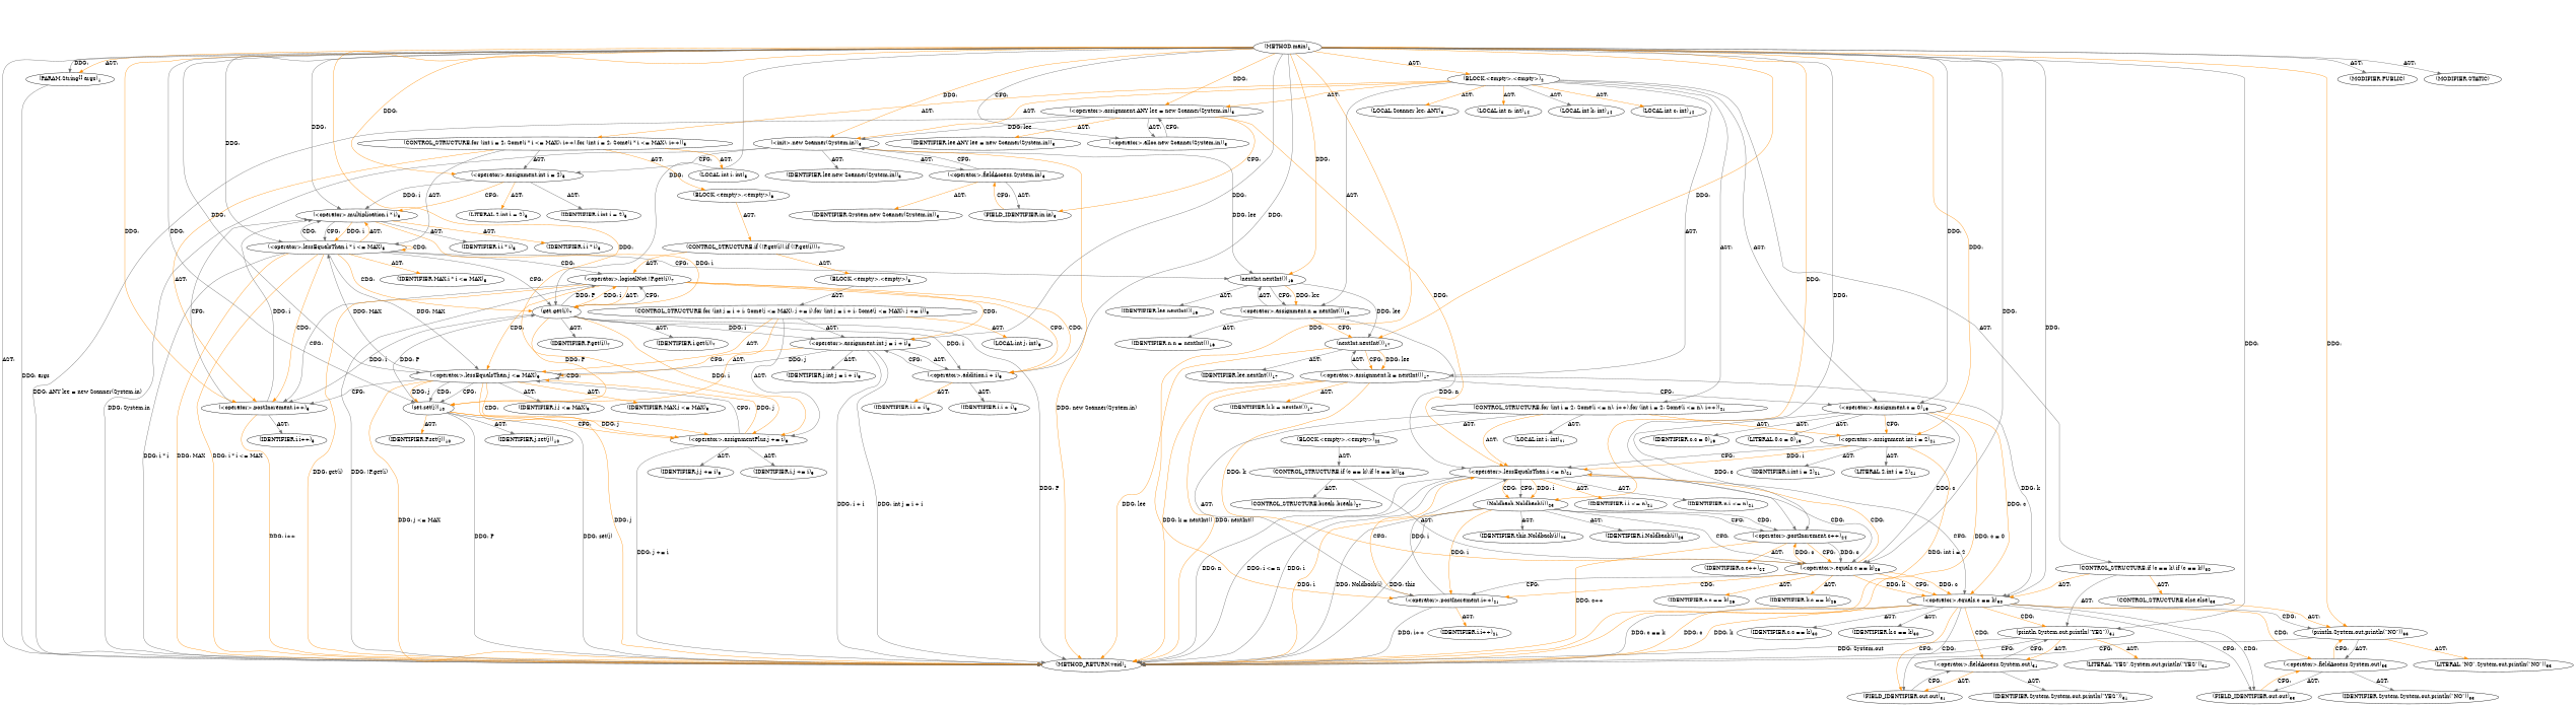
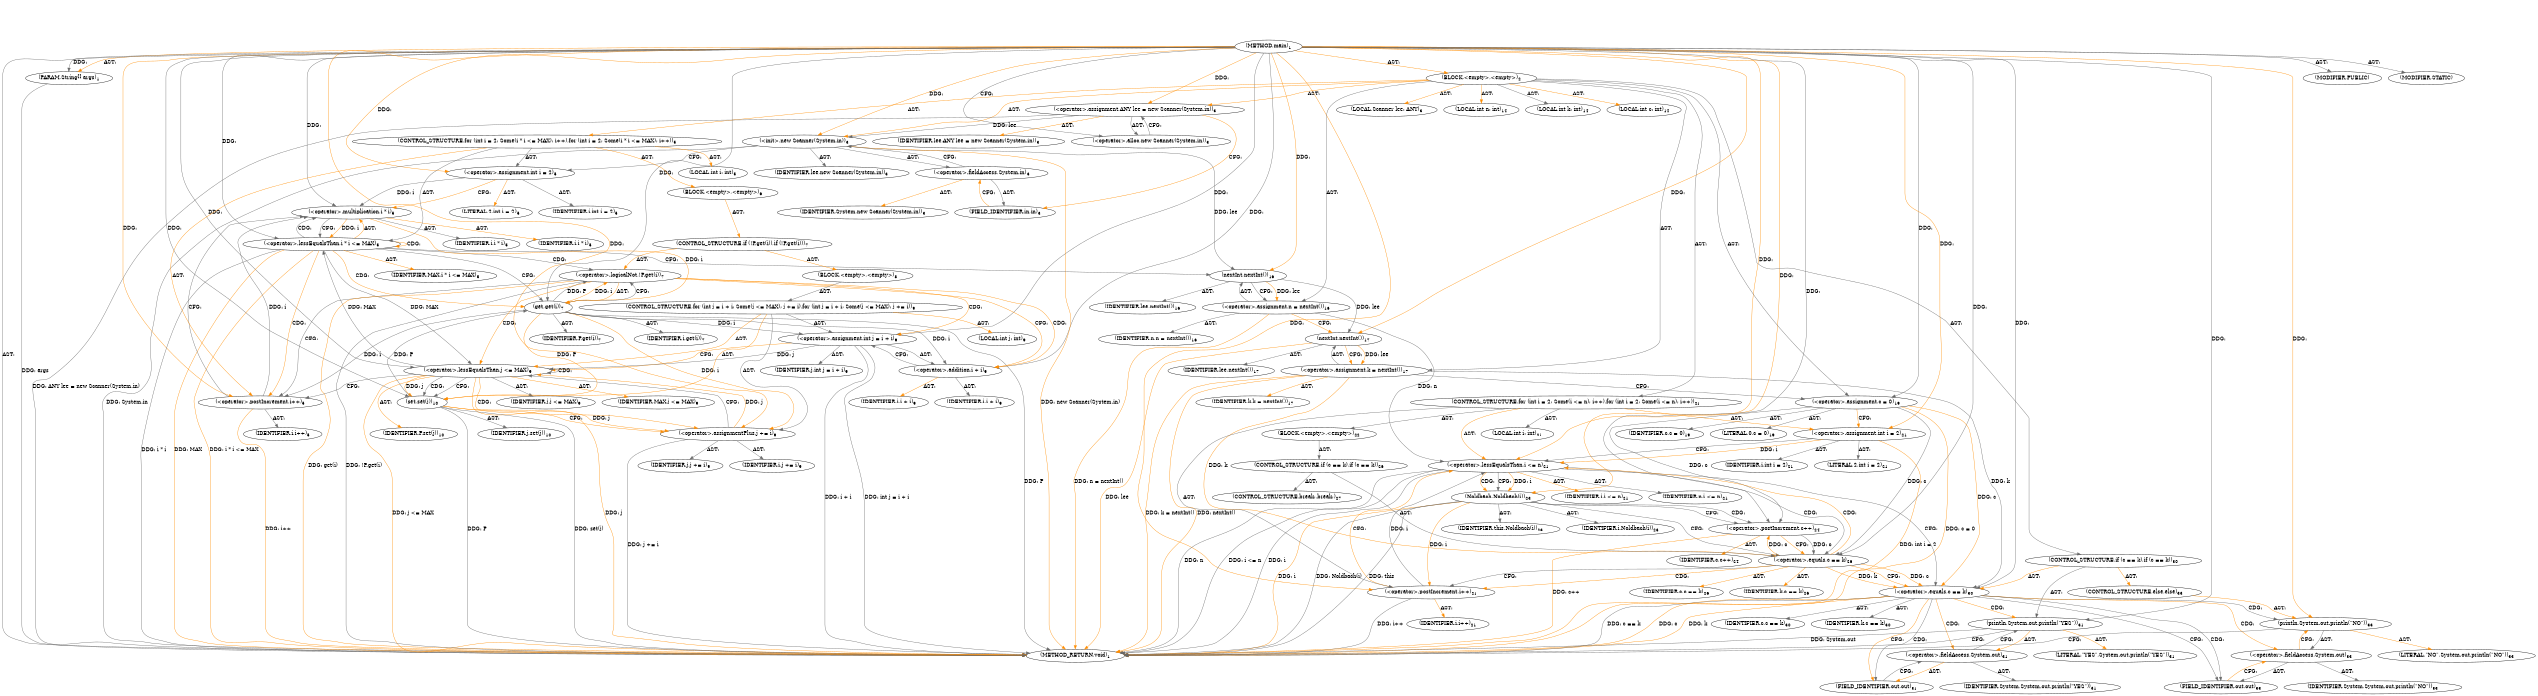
  digraph {
    edge [color=gray40]
    n1 [label=<(METHOD,main)<SUB>1</SUB>>]
    n2 [label=<(PARAM,String[] args)<SUB>1</SUB>>]
    n3 [label=<(BLOCK,&lt;empty&gt;,&lt;empty&gt;)<SUB>2</SUB>>]
    n4 [label=<(&lt;operator&gt;.assignment,ANY lee = new Scanner(System.in))<SUB>3</SUB>>]
    n5 [label=<(&lt;operator&gt;.alloc,new Scanner(System.in))<SUB>3</SUB>>]
    n6 [label=<(&lt;init&gt;,new Scanner(System.in))<SUB>3</SUB>>]
    n7 [label=<(&lt;operator&gt;.assignment,int i = 2)<SUB>5</SUB>>]
    n8 [label=<(&lt;operator&gt;.lessEqualsThan,i * i &lt;= MAX)<SUB>5</SUB>>]
    n9 [label=<(&lt;operator&gt;.multiplication,i * i)<SUB>5</SUB>>]
    n10 [label=<(&lt;operator&gt;.postIncrement,i++)<SUB>5</SUB>>]
    n11 [label=<(get,get(i))<SUB>7</SUB>>]
    n12 [label=<(&lt;operator&gt;.assignment,int j = i + i)<SUB>9</SUB>>]
    n13 [label=<(&lt;operator&gt;.addition,i + i)<SUB>9</SUB>>]
    n14 [label=<(&lt;operator&gt;.lessEqualsThan,j &lt;= MAX)<SUB>9</SUB>>]
    n15 [label=<(&lt;operator&gt;.assignmentPlus,j += i)<SUB>9</SUB>>]
    n16 [label=<(set,set(j))<SUB>10</SUB>>]
    n17 [label=<(nextInt,nextInt())<SUB>16</SUB>>]
    n18 [label=<(nextInt,nextInt())<SUB>17</SUB>>]
    n19 [label=<(&lt;operator&gt;.assignment,c = 0)<SUB>19</SUB>>]
    n20 [label=<(&lt;operator&gt;.assignment,int i = 2)<SUB>21</SUB>>]
    n21 [label=<(&lt;operator&gt;.lessEqualsThan,i &lt;= n)<SUB>21</SUB>>]
    n22 [label=<(&lt;operator&gt;.postIncrement,i++)<SUB>21</SUB>>]
    n23 [label=<(Noldbach,Noldbach(i))<SUB>23</SUB>>]
    n24 [label=<(&lt;operator&gt;.postIncrement,c++)<SUB>24</SUB>>]
    n25 [label=<(&lt;operator&gt;.equals,c == k)<SUB>26</SUB>>]
    n26 [label=<(&lt;operator&gt;.equals,c == k)<SUB>30</SUB>>]
    n27 [label=<(println,System.out.println(&quot;YES&quot;))<SUB>31</SUB>>]
    n28 [label=<(println,System.out.println(&quot;NO&quot;))<SUB>33</SUB>>]
    n29 [label=<(MODIFIER,PUBLIC)>]
    n30 [label=<(MODIFIER,STATIC)>]
    n31 [label=<(METHOD_RETURN,void)<SUB>1</SUB>>]
    n32 [label=<(LOCAL,Scanner lee: ANY)<SUB>3</SUB>>]
    n33 [label=<(CONTROL_STRUCTURE,for (int i = 2; Some(i * i &lt;= MAX); i++),for (int i = 2; Some(i * i &lt;= MAX); i++))<SUB>5</SUB>>]
    n34 [label=<(LOCAL,int n: int)<SUB>14</SUB>>]
    n35 [label=<(LOCAL,int k: int)<SUB>14</SUB>>]
    n36 [label=<(LOCAL,int c: int)<SUB>14</SUB>>]
    n37 [label=<(&lt;operator&gt;.assignment,n = nextInt())<SUB>16</SUB>>]
    n38 [label=<(&lt;operator&gt;.assignment,k = nextInt())<SUB>17</SUB>>]
    n39 [label=<(CONTROL_STRUCTURE,for (int i = 2; Some(i &lt;= n); i++),for (int i = 2; Some(i &lt;= n); i++))<SUB>21</SUB>>]
    n40 [label=<(CONTROL_STRUCTURE,if (c == k),if (c == k))<SUB>30</SUB>>]
    n41 [label=<(IDENTIFIER,lee,ANY lee = new Scanner(System.in))<SUB>3</SUB>>]
    n42 [label=<(FIELD_IDENTIFIER,in,in)<SUB>3</SUB>>]
    n43 [label=<(IDENTIFIER,lee,new Scanner(System.in))<SUB>3</SUB>>]
    n44 [label=<(&lt;operator&gt;.fieldAccess,System.in)<SUB>3</SUB>>]
    n45 [label=<(IDENTIFIER,i,int i = 2)<SUB>5</SUB>>]
    n46 [label=<(LITERAL,2,int i = 2)<SUB>5</SUB>>]
    n47 [label=<(IDENTIFIER,MAX,i * i &lt;= MAX)<SUB>5</SUB>>]
    n48 [label=<(&lt;operator&gt;.logicalNot,!P.get(i))<SUB>7</SUB>>]
    n49 [label=<(IDENTIFIER,i,i * i)<SUB>5</SUB>>]
    n50 [label=<(IDENTIFIER,i,i * i)<SUB>5</SUB>>]
    n51 [label=<(IDENTIFIER,i,i++)<SUB>5</SUB>>]
    n52 [label=<(IDENTIFIER,P,get(i))<SUB>7</SUB>>]
    n53 [label=<(IDENTIFIER,i,get(i))<SUB>7</SUB>>]
    n54 [label=<(IDENTIFIER,j,int j = i + i)<SUB>9</SUB>>]
    n55 [label=<(IDENTIFIER,i,i + i)<SUB>9</SUB>>]
    n56 [label=<(IDENTIFIER,i,i + i)<SUB>9</SUB>>]
    n57 [label=<(IDENTIFIER,j,j &lt;= MAX)<SUB>9</SUB>>]
    n58 [label=<(IDENTIFIER,MAX,j &lt;= MAX)<SUB>9</SUB>>]
    n59 [label=<(IDENTIFIER,j,j += i)<SUB>9</SUB>>]
    n60 [label=<(IDENTIFIER,i,j += i)<SUB>9</SUB>>]
    n61 [label=<(IDENTIFIER,P,set(j))<SUB>10</SUB>>]
    n62 [label=<(IDENTIFIER,j,set(j))<SUB>10</SUB>>]
    n63 [label=<(IDENTIFIER,lee,nextInt())<SUB>16</SUB>>]
    n64 [label=<(IDENTIFIER,lee,nextInt())<SUB>17</SUB>>]
    n65 [label=<(IDENTIFIER,c,c = 0)<SUB>19</SUB>>]
    n66 [label=<(LITERAL,0,c = 0)<SUB>19</SUB>>]
    n67 [label=<(IDENTIFIER,i,int i = 2)<SUB>21</SUB>>]
    n68 [label=<(LITERAL,2,int i = 2)<SUB>21</SUB>>]
    n69 [label=<(IDENTIFIER,i,i &lt;= n)<SUB>21</SUB>>]
    n70 [label=<(IDENTIFIER,n,i &lt;= n)<SUB>21</SUB>>]
    n71 [label=<(IDENTIFIER,i,i++)<SUB>21</SUB>>]
    n72 [label=<(IDENTIFIER,this,Noldbach(i))<SUB>23</SUB>>]
    n73 [label=<(IDENTIFIER,i,Noldbach(i))<SUB>23</SUB>>]
    n74 [label=<(IDENTIFIER,c,c++)<SUB>24</SUB>>]
    n75 [label=<(IDENTIFIER,c,c == k)<SUB>26</SUB>>]
    n76 [label=<(IDENTIFIER,k,c == k)<SUB>26</SUB>>]
    n77 [label=<(IDENTIFIER,c,c == k)<SUB>30</SUB>>]
    n78 [label=<(IDENTIFIER,k,c == k)<SUB>30</SUB>>]
    n79 [label=<(&lt;operator&gt;.fieldAccess,System.out)<SUB>31</SUB>>]
    n80 [label=<(FIELD_IDENTIFIER,out,out)<SUB>31</SUB>>]
    n81 [label=<(&lt;operator&gt;.fieldAccess,System.out)<SUB>33</SUB>>]
    n82 [label=<(FIELD_IDENTIFIER,out,out)<SUB>33</SUB>>]
    n83 [label=<(LITERAL,&quot;YES&quot;,System.out.println(&quot;YES&quot;))<SUB>31</SUB>>]
    n84 [label=<(LITERAL,&quot;NO&quot;,System.out.println(&quot;NO&quot;))<SUB>33</SUB>>]
    n85 [label=<(LOCAL,int i: int)<SUB>5</SUB>>]
    n86 [label=<(BLOCK,&lt;empty&gt;,&lt;empty&gt;)<SUB>6</SUB>>]
    n87 [label=<(IDENTIFIER,n,n = nextInt())<SUB>16</SUB>>]
    n88 [label=<(IDENTIFIER,k,k = nextInt())<SUB>17</SUB>>]
    n89 [label=<(LOCAL,int i: int)<SUB>21</SUB>>]
    n90 [label=<(BLOCK,&lt;empty&gt;,&lt;empty&gt;)<SUB>22</SUB>>]
    n91 [label=<(CONTROL_STRUCTURE,else,else)<SUB>33</SUB>>]
    n92 [label=<(IDENTIFIER,System,new Scanner(System.in))<SUB>3</SUB>>]
    n93 [label=<(CONTROL_STRUCTURE,if (!P.get(i)),if (!P.get(i)))<SUB>7</SUB>>]
    n94 [label=<(BLOCK,&lt;empty&gt;,&lt;empty&gt;)<SUB>8</SUB>>]
    n95 [label=<(CONTROL_STRUCTURE,for (int j = i + i; Some(j &lt;= MAX); j += i),for (int j = i + i; Some(j &lt;= MAX); j += i))<SUB>9</SUB>>]
    n96 [label=<(LOCAL,int j: int)<SUB>9</SUB>>]
    n97 [label=<(CONTROL_STRUCTURE,if (c == k),if (c == k))<SUB>26</SUB>>]
    n98 [label=<(CONTROL_STRUCTURE,break;,break;)<SUB>27</SUB>>]
    n99 [label=<(IDENTIFIER,System,System.out.println(&quot;YES&quot;))<SUB>31</SUB>>]
    n100 [label=<(IDENTIFIER,System,System.out.println(&quot;NO&quot;))<SUB>33</SUB>>]
    n1 -> n2 [color=darkorange label="AST: "]
    n1 -> n2 [label="DDG: "]
    n1 -> n3 [color=darkorange label="AST: "]
    n1 -> n4 [color=darkorange label="DDG: "]
    n1 -> n5 [label="CFG: "]
    n1 -> n6 [color=darkorange label="DDG: "]
    n1 -> n7 [color=darkorange label="DDG: "]
    n1 -> n8 [label="DDG: "]
    n1 -> n9 [label="DDG: "]
    n1 -> n10 [color=darkorange label="DDG: "]
    n1 -> n11 [label="DDG: "]
    n1 -> n12 [label="DDG: "]
    n1 -> n13 [label="DDG: "]
    n1 -> n14 [label="DDG: "]
    n1 -> n15 [color=darkorange label="DDG: "]
    n1 -> n16 [label="DDG: "]
    n1 -> n17 [color=darkorange label="DDG: "]
    n1 -> n18 [color=darkorange label="DDG: "]
    n1 -> n19 [label="DDG: "]
    n1 -> n20 [color=darkorange label="DDG: "]
-   n4 -> n21 [color=darkorange label="DDG: "]
+   n1 -> n21 [color=darkorange label="DDG: "]
    n1 -> n22 [color=darkorange label="DDG: "]
    n1 -> n23 [color=darkorange label="DDG: "]
    n1 -> n24 [label="DDG: "]
    n1 -> n25 [label="DDG: "]
    n1 -> n26 [label="DDG: "]
    n1 -> n27 [label="DDG: "]
    n1 -> n28 [color=darkorange label="DDG: "]
    n1 -> n29 [label="AST: "]
    n1 -> n30 [label="AST: "]
    n1 -> n31 [label="AST: "]
    n2 -> n31 [label="DDG: args"]
    n3 -> n4 [color=darkorange label="AST: "]
    n3 -> n6 [color=darkorange label="AST: "]
    n3 -> n19 [label="AST: "]
    n3 -> n32 [color=darkorange label="AST: "]
    n3 -> n33 [color=darkorange label="AST: "]
    n3 -> n34 [color=darkorange label="AST: "]
    n3 -> n35 [label="AST: "]
    n3 -> n36 [color=darkorange label="AST: "]
    n3 -> n37 [label="AST: "]
    n3 -> n38 [label="AST: "]
    n3 -> n39 [label="AST: "]
    n3 -> n40 [label="AST: "]
    n4 -> n5 [label="AST: "]
    n4 -> n6 [label="DDG: lee"]
    n4 -> n31 [label="DDG: ANY lee = new Scanner(System.in)"]
    n4 -> n41 [color=darkorange label="AST: "]
    n4 -> n42 [color=darkorange label="CFG: "]
    n5 -> n4 [label="CFG: "]
    n6 -> n7 [label="CFG: "]
    n6 -> n17 [label="DDG: lee"]
    n6 -> n31 [label="DDG: System.in"]
    n6 -> n31 [color=darkorange label="DDG: new Scanner(System.in)"]
    n6 -> n43 [label="AST: "]
    n6 -> n44 [label="AST: "]
    n7 -> n9 [color=darkorange label="CFG: "]
    n7 -> n9 [label="DDG: i"]
    n7 -> n45 [label="AST: "]
    n7 -> n46 [color=darkorange label="AST: "]
    n8 -> n8 [color=darkorange label="CDG: "]
    n8 -> n9 [color=darkorange label="AST: "]
    n8 -> n9 [label="CDG: "]
    n8 -> n10 [color=darkorange label="CDG: "]
    n8 -> n11 [label="CFG: "]
    n8 -> n11 [color=darkorange label="CDG: "]
    n8 -> n14 [label="DDG: MAX"]
    n8 -> n17 [label="CFG: "]
    n8 -> n31 [label="DDG: i * i"]
    n8 -> n31 [color=darkorange label="DDG: MAX"]
    n8 -> n31 [color=darkorange label="DDG: i * i &lt;= MAX"]
    n8 -> n47 [color=darkorange label="AST: "]
    n8 -> n48 [label="CDG: "]
    n9 -> n8 [label="CFG: "]
    n9 -> n8 [color=darkorange label="DDG: i"]
    n9 -> n11 [color=darkorange label="DDG: i"]
    n9 -> n49 [label="AST: "]
    n9 -> n50 [color=darkorange label="AST: "]
    n10 -> n9 [label="CFG: "]
    n10 -> n9 [label="DDG: i"]
    n10 -> n31 [color=darkorange label="DDG: i++"]
    n10 -> n51 [label="AST: "]
    n11 -> n10 [label="DDG: i"]
    n11 -> n12 [label="DDG: i"]
    n11 -> n13 [label="DDG: i"]
    n11 -> n15 [color=darkorange label="DDG: i"]
    n11 -> n16 [color=darkorange label="DDG: P"]
    n11 -> n31 [label="DDG: P"]
    n11 -> n48 [label="CFG: "]
    n11 -> n48 [label="DDG: P"]
    n11 -> n48 [color=darkorange label="DDG: i"]
    n11 -> n52 [label="AST: "]
    n11 -> n53 [label="AST: "]
    n12 -> n13 [label="AST: "]
    n12 -> n14 [color=darkorange label="CFG: "]
    n12 -> n14 [label="DDG: j"]
    n12 -> n31 [label="DDG: i + i"]
    n12 -> n31 [label="DDG: int j = i + i"]
    n12 -> n54 [label="AST: "]
    n13 -> n12 [label="CFG: "]
    n13 -> n55 [color=darkorange label="AST: "]
    n13 -> n56 [label="AST: "]
    n14 -> n8 [label="DDG: MAX"]
    n14 -> n10 [label="CFG: "]
    n14 -> n14 [label="CDG: "]
    n14 -> n15 [color=darkorange label="CDG: "]
    n14 -> n16 [label="CFG: "]
    n14 -> n16 [color=darkorange label="DDG: j"]
    n14 -> n16 [label="CDG: "]
    n14 -> n31 [color=darkorange label="DDG: j"]
    n14 -> n31 [color=darkorange label="DDG: j &lt;= MAX"]
    n14 -> n57 [label="AST: "]
    n14 -> n58 [color=darkorange label="AST: "]
    n15 -> n14 [label="CFG: "]
    n15 -> n14 [color=darkorange label="DDG: j"]
    n15 -> n31 [label="DDG: j += i"]
    n15 -> n59 [label="AST: "]
    n15 -> n60 [label="AST: "]
    n16 -> n11 [label="DDG: P"]
    n16 -> n15 [color=darkorange label="CFG: "]
    n16 -> n15 [color=darkorange label="DDG: j"]
    n16 -> n31 [label="DDG: P"]
    n16 -> n31 [label="DDG: set(j)"]
-   n16 -> n61 [color=darkorange label="AST: "]
+   n14 -> n61 [color=darkorange label="AST: "]
    n16 -> n62 [label="AST: "]
    n17 -> n18 [label="DDG: lee"]
    n17 -> n37 [label="CFG: "]
    n17 -> n37 [color=darkorange label="DDG: lee"]
    n17 -> n63 [label="AST: "]
    n18 -> n31 [color=darkorange label="DDG: lee"]
    n18 -> n38 [color=darkorange label="CFG: "]
    n18 -> n38 [color=darkorange label="DDG: lee"]
    n18 -> n64 [label="AST: "]
    n19 -> n20 [color=darkorange label="CFG: "]
    n19 -> n24 [label="DDG: c"]
    n19 -> n25 [label="DDG: c"]
    n19 -> n26 [color=darkorange label="DDG: c"]
    n19 -> n31 [color=darkorange label="DDG: c = 0"]
    n19 -> n65 [label="AST: "]
    n19 -> n66 [label="AST: "]
    n20 -> n21 [label="CFG: "]
    n20 -> n21 [color=darkorange label="DDG: i"]
    n20 -> n31 [color=darkorange label="DDG: int i = 2"]
    n20 -> n67 [label="AST: "]
    n20 -> n68 [label="AST: "]
    n21 -> n23 [label="CFG: "]
    n21 -> n23 [color=darkorange label="DDG: i"]
    n21 -> n23 [color=darkorange label="CDG: "]
    n21 -> n25 [label="CDG: "]
    n21 -> n26 [label="CFG: "]
    n21 -> n31 [label="DDG: i"]
    n21 -> n31 [label="DDG: n"]
    n21 -> n31 [label="DDG: i &lt;= n"]
    n21 -> n69 [color=darkorange label="AST: "]
    n21 -> n70 [label="AST: "]
    n22 -> n21 [color=darkorange label="CFG: "]
    n22 -> n21 [label="DDG: i"]
    n22 -> n31 [label="DDG: i++"]
    n22 -> n71 [color=darkorange label="AST: "]
    n23 -> n22 [color=darkorange label="DDG: i"]
    n23 -> n24 [label="CFG: "]
    n23 -> n24 [label="CDG: "]
    n23 -> n25 [label="CFG: "]
    n23 -> n31 [color=darkorange label="DDG: i"]
    n23 -> n31 [label="DDG: Noldbach(i)"]
    n23 -> n31 [label="DDG: this"]
    n23 -> n72 [label="AST: "]
    n23 -> n73 [label="AST: "]
    n24 -> n25 [color=darkorange label="CFG: "]
    n24 -> n25 [label="DDG: c"]
    n24 -> n31 [color=darkorange label="DDG: c++"]
    n24 -> n74 [color=darkorange label="AST: "]
    n25 -> n21 [color=darkorange label="CDG: "]
    n25 -> n22 [label="CFG: "]
    n25 -> n22 [color=darkorange label="CDG: "]
    n25 -> n24 [color=darkorange label="DDG: c"]
    n25 -> n26 [color=darkorange label="CFG: "]
    n25 -> n26 [color=darkorange label="DDG: c"]
    n25 -> n26 [color=darkorange label="DDG: k"]
    n25 -> n75 [color=darkorange label="AST: "]
    n25 -> n76 [color=darkorange label="AST: "]
    n26 -> n27 [color=darkorange label="CDG: "]
    n26 -> n28 [label="CDG: "]
    n26 -> n31 [color=darkorange label="DDG: c"]
    n26 -> n31 [color=darkorange label="DDG: k"]
    n26 -> n31 [label="DDG: c == k"]
    n26 -> n77 [label="AST: "]
    n26 -> n78 [label="AST: "]
    n26 -> n79 [color=darkorange label="CDG: "]
    n26 -> n80 [color=darkorange label="CFG: "]
    n26 -> n80 [label="CDG: "]
    n26 -> n81 [color=darkorange label="CDG: "]
    n26 -> n82 [label="CFG: "]
    n26 -> n82 [label="CDG: "]
    n27 -> n31 [label="CFG: "]
    n27 -> n31 [label="DDG: System.out"]
    n27 -> n79 [color=darkorange label="AST: "]
    n27 -> n83 [color=darkorange label="AST: "]
    n28 -> n31 [label="CFG: "]
    n28 -> n81 [label="AST: "]
    n28 -> n84 [color=darkorange label="AST: "]
    n33 -> n7 [label="AST: "]
    n33 -> n8 [label="AST: "]
    n33 -> n10 [color=darkorange label="AST: "]
    n33 -> n85 [color=darkorange label="AST: "]
    n33 -> n86 [color=darkorange label="AST: "]
    n37 -> n17 [label="AST: "]
    n37 -> n18 [color=darkorange label="CFG: "]
    n37 -> n21 [label="DDG: n"]
+   n37 -> n31 [color=darkorange label="DDG: n = nextInt()"]
    n37 -> n87 [label="AST: "]
    n38 -> n18 [label="AST: "]
    n38 -> n19 [label="CFG: "]
    n38 -> n25 [color=darkorange label="DDG: k"]
    n38 -> n26 [label="DDG: k"]
    n38 -> n31 [color=darkorange label="DDG: nextInt()"]
    n38 -> n31 [color=darkorange label="DDG: k = nextInt()"]
    n38 -> n88 [color=darkorange label="AST: "]
    n39 -> n20 [color=darkorange label="AST: "]
    n39 -> n21 [color=darkorange label="AST: "]
    n39 -> n22 [label="AST: "]
    n39 -> n89 [label="AST: "]
    n39 -> n90 [label="AST: "]
    n40 -> n26 [color=darkorange label="AST: "]
    n40 -> n27 [label="AST: "]
    n40 -> n91 [color=darkorange label="AST: "]
    n42 -> n44 [color=darkorange label="CFG: "]
    n44 -> n6 [label="CFG: "]
    n44 -> n42 [label="AST: "]
    n44 -> n92 [color=darkorange label="AST: "]
    n48 -> n10 [label="CFG: "]
    n48 -> n11 [color=darkorange label="AST: "]
    n48 -> n12 [color=darkorange label="CDG: "]
    n48 -> n13 [color=darkorange label="CFG: "]
    n48 -> n13 [color=darkorange label="CDG: "]
    n48 -> n14 [color=darkorange label="CDG: "]
    n48 -> n31 [color=darkorange label="DDG: get(i)"]
    n48 -> n31 [label="DDG: !P.get(i)"]
    n79 -> n27 [label="CFG: "]
    n79 -> n80 [color=darkorange label="AST: "]
    n79 -> n99 [label="AST: "]
    n80 -> n79 [label="CFG: "]
    n81 -> n28 [color=darkorange label="CFG: "]
    n81 -> n82 [label="AST: "]
    n81 -> n100 [label="AST: "]
    n82 -> n81 [color=darkorange label="CFG: "]
    n86 -> n93 [color=darkorange label="AST: "]
    n90 -> n97 [label="AST: "]
    n91 -> n28 [color=darkorange label="AST: "]
    n93 -> n48 [color=darkorange label="AST: "]
    n93 -> n94 [color=darkorange label="AST: "]
    n94 -> n95 [label="AST: "]
    n95 -> n12 [label="AST: "]
    n95 -> n14 [color=darkorange label="AST: "]
    n95 -> n15 [label="AST: "]
    n95 -> n16 [color=darkorange label="AST: "]
    n95 -> n96 [color=darkorange label="AST: "]
    n97 -> n25 [label="AST: "]
    n97 -> n98 [label="AST: "]
  }
